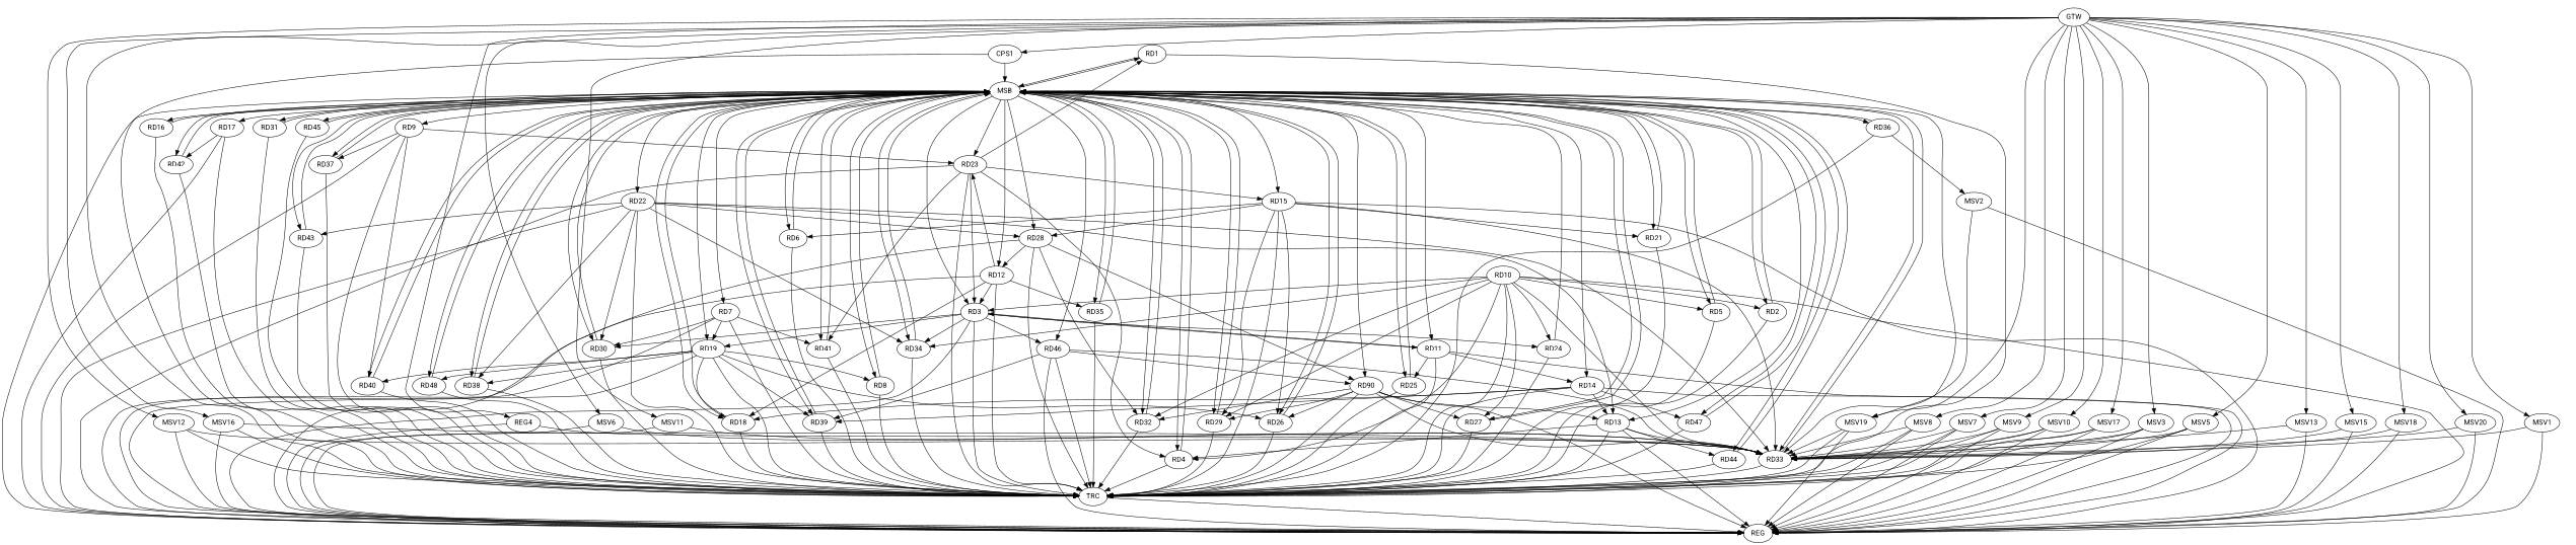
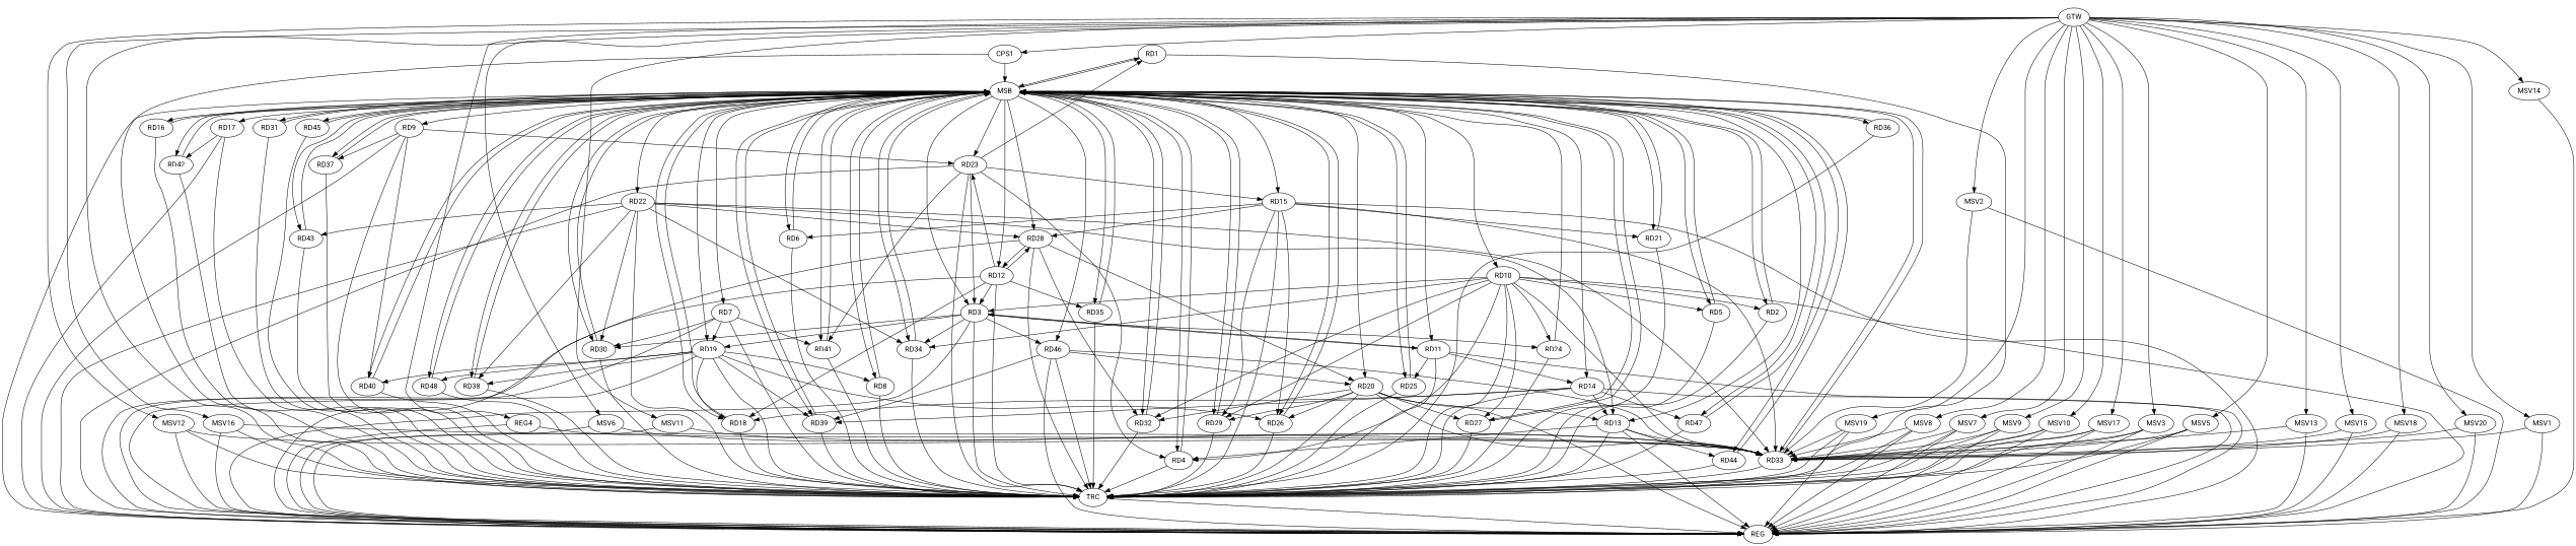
  strict digraph {
    fontname=Roboto
    node [fontname=Roboto]
    edge [fontname=Roboto]
    n1 [label=RD1]
    n2 [label=MSB]
    n3 [label=TRC]
    n4 [label=RD2]
    n5 [label=RD3]
    n6 [label=RD11]
    n7 [label=RD19]
    n8 [label=RD30]
    n9 [label=RD34]
    n10 [label=RD46]
    n11 [label=REG]
    n12 [label=RD4]
    n13 [label=RD5]
    n14 [label=RD6]
    n15 [label=RD7]
    n16 [label=RD41]
    n17 [label=RD8]
    n18 [label=RD9]
    n19 [label=RD23]
    n20 [label=RD37]
    n21 [label=RD40]
    n22 [label=RD10]
    n23 [label=RD27]
    n24 [label=RD29]
    n25 [label=RD32]
    n26 [label=RD33]
    n27 [label=RD14]
    n28 [label=RD25]
    n29 [label=RD12]
    n30 [label=RD18]
    n31 [label=RD28]
    n32 [label=RD35]
    n33 [label=RD13]
    n34 [label=RD44]
    n35 [label=RD39]
    n36 [label=RD47]
    n37 [label=RD15]
    n38 [label=RD21]
    n39 [label=RD26]
    n40 [label=RD16]
    n41 [label=RD17]
    n42 [label=RD42]
    n43 [label=RD38]
    n44 [label=RD48]
-   n45 [label=RD90]
+   n45 [label=RD20]
    n46 [label=RD22]
    n47 [label=RD43]
    n48 [label=RD31]
    n49 [label=RD36]
    n50 [label=RD45]
    n51 [label=RD24]
    n52 [label=CPS1]
    n53 [label=GTW]
    n54 [label=MSV1]
    n55 [label=MSV2]
    n56 [label=MSV3]
    n57 [label=REG4]
    n58 [label=MSV5]
    n59 [label=MSV6]
    n60 [label=MSV7]
    n61 [label=MSV8]
    n62 [label=MSV9]
    n63 [label=MSV10]
    n64 [label=MSV11]
    n65 [label=MSV12]
    n66 [label=MSV13]
+   n67 [label=MSV14]
    n68 [label=MSV15]
    n69 [label=MSV16]
    n70 [label=MSV17]
    n71 [label=MSV18]
    n72 [label=MSV19]
    n73 [label=MSV20]
    n1 -> n2
    n1 -> n3
    n2 -> n1
    n2 -> n4
    n2 -> n5
    n2 -> n6
    n2 -> n7
    n2 -> n8
    n2 -> n9
    n2 -> n10
    n2 -> n11
    n2 -> n12
    n2 -> n13
    n2 -> n14
    n2 -> n15
    n2 -> n16
    n2 -> n17
    n2 -> n18
    n2 -> n19
    n2 -> n20
    n2 -> n21
-   n2 -> n72
+   n2 -> n22
    n2 -> n23
    n2 -> n24
    n2 -> n25
    n2 -> n26
    n2 -> n27
    n2 -> n28
    n2 -> n29
    n2 -> n30
    n2 -> n31
    n2 -> n32
    n2 -> n33
    n2 -> n34
    n2 -> n35
    n2 -> n36
    n2 -> n37
    n2 -> n38
    n2 -> n39
    n2 -> n40
    n2 -> n41
    n2 -> n42
    n2 -> n43
    n2 -> n44
    n2 -> n45
    n2 -> n46
    n2 -> n47
    n2 -> n48
    n2 -> n49
    n2 -> n50
    n3 -> n11
    n4 -> n2
    n4 -> n3
    n5 -> n3
    n5 -> n6
    n5 -> n7
    n5 -> n8
    n5 -> n9
    n5 -> n10
    n5 -> n11
    n5 -> n51
    n6 -> n3
    n6 -> n5
    n6 -> n11
    n6 -> n27
    n6 -> n28
    n7 -> n3
    n7 -> n11
    n7 -> n17
    n7 -> n21
    n7 -> n30
    n7 -> n35
    n7 -> n39
    n7 -> n43
    n7 -> n44
    n8 -> n2
    n8 -> n3
    n9 -> n2
    n9 -> n3
    n10 -> n3
    n10 -> n11
    n10 -> n26
    n10 -> n35
    n10 -> n45
    n12 -> n2
    n12 -> n3
    n13 -> n2
    n13 -> n3
    n14 -> n2
    n14 -> n3
    n15 -> n3
    n15 -> n7
    n15 -> n8
    n15 -> n11
    n15 -> n16
    n16 -> n2
    n16 -> n3
    n17 -> n2
    n17 -> n3
    n18 -> n3
    n18 -> n11
    n18 -> n19
    n18 -> n20
    n18 -> n21
    n19 -> n1
    n19 -> n3
    n19 -> n5
    n19 -> n11
    n19 -> n12
    n19 -> n16
    n19 -> n37
    n20 -> n2
    n20 -> n3
    n21 -> n2
    n21 -> n3
    n22 -> n3
    n22 -> n4
    n22 -> n5
    n22 -> n9
    n22 -> n11
    n22 -> n12
    n22 -> n13
    n22 -> n23
    n22 -> n24
    n22 -> n25
    n22 -> n26
    n22 -> n51
    n23 -> n2
    n23 -> n3
    n24 -> n2
    n24 -> n3
    n25 -> n2
    n25 -> n3
    n26 -> n2
    n26 -> n3
    n27 -> n3
    n27 -> n11
    n27 -> n30
    n27 -> n33
    n27 -> n35
    n27 -> n36
    n28 -> n2
    n28 -> n3
    n29 -> n3
    n29 -> n5
    n29 -> n11
    n29 -> n19
    n29 -> n30
+   n29 -> n31
    n29 -> n32
    n30 -> n2
    n30 -> n3
    n31 -> n3
    n31 -> n11
    n31 -> n25
    n31 -> n29
    n31 -> n45
    n32 -> n2
    n32 -> n3
    n33 -> n3
    n33 -> n11
    n33 -> n12
    n33 -> n26
    n33 -> n34
    n34 -> n2
    n34 -> n3
    n35 -> n2
    n35 -> n3
    n36 -> n2
    n36 -> n3
    n37 -> n3
    n37 -> n11
    n37 -> n14
    n37 -> n24
    n37 -> n26
    n37 -> n31
    n37 -> n38
    n37 -> n39
    n38 -> n2
    n38 -> n3
    n39 -> n2
    n39 -> n3
    n40 -> n2
    n40 -> n3
    n41 -> n3
    n41 -> n11
    n41 -> n42
    n42 -> n2
    n42 -> n3
    n43 -> n2
    n43 -> n3
    n44 -> n2
    n44 -> n3
    n45 -> n3
    n45 -> n11
    n45 -> n23
    n45 -> n24
    n45 -> n25
    n45 -> n26
    n45 -> n33
    n45 -> n39
    n46 -> n3
    n46 -> n8
    n46 -> n9
    n46 -> n11
    n46 -> n26
    n46 -> n31
    n46 -> n33
    n46 -> n43
    n46 -> n47
    n47 -> n2
    n47 -> n3
    n48 -> n2
    n48 -> n3
    n49 -> n2
    n49 -> n3
    n50 -> n2
    n50 -> n3
    n51 -> n2
    n51 -> n3
    n52 -> n2
    n52 -> n3
    n53 -> n3
    n53 -> n52
    n53 -> n54
-   n49 -> n55
+   n53 -> n55
    n53 -> n56
    n53 -> n57
    n53 -> n58
    n53 -> n59
    n53 -> n60
    n53 -> n61
    n53 -> n62
    n53 -> n63
    n53 -> n64
    n53 -> n65
    n53 -> n66
+   n53 -> n67
    n53 -> n68
    n53 -> n69
    n53 -> n70
    n53 -> n71
    n53 -> n72
    n53 -> n73
    n54 -> n11
    n54 -> n26
    n55 -> n11
    n55 -> n26
    n56 -> n3
    n56 -> n11
    n56 -> n26
    n57 -> n11
    n57 -> n26
    n58 -> n3
    n58 -> n11
    n58 -> n26
    n59 -> n11
    n59 -> n26
    n60 -> n3
    n60 -> n11
    n60 -> n26
    n61 -> n3
    n61 -> n11
    n61 -> n26
    n62 -> n3
    n62 -> n11
    n62 -> n26
    n63 -> n3
    n63 -> n11
    n63 -> n26
    n64 -> n11
    n64 -> n26
    n65 -> n3
    n65 -> n11
    n65 -> n26
    n66 -> n11
    n66 -> n26
+   n67 -> n11
    n68 -> n11
    n68 -> n26
    n69 -> n3
    n69 -> n11
    n69 -> n26
    n70 -> n3
    n70 -> n11
    n70 -> n26
    n71 -> n11
    n71 -> n26
    n72 -> n3
    n72 -> n11
    n72 -> n26
    n73 -> n11
    n73 -> n26
  }
